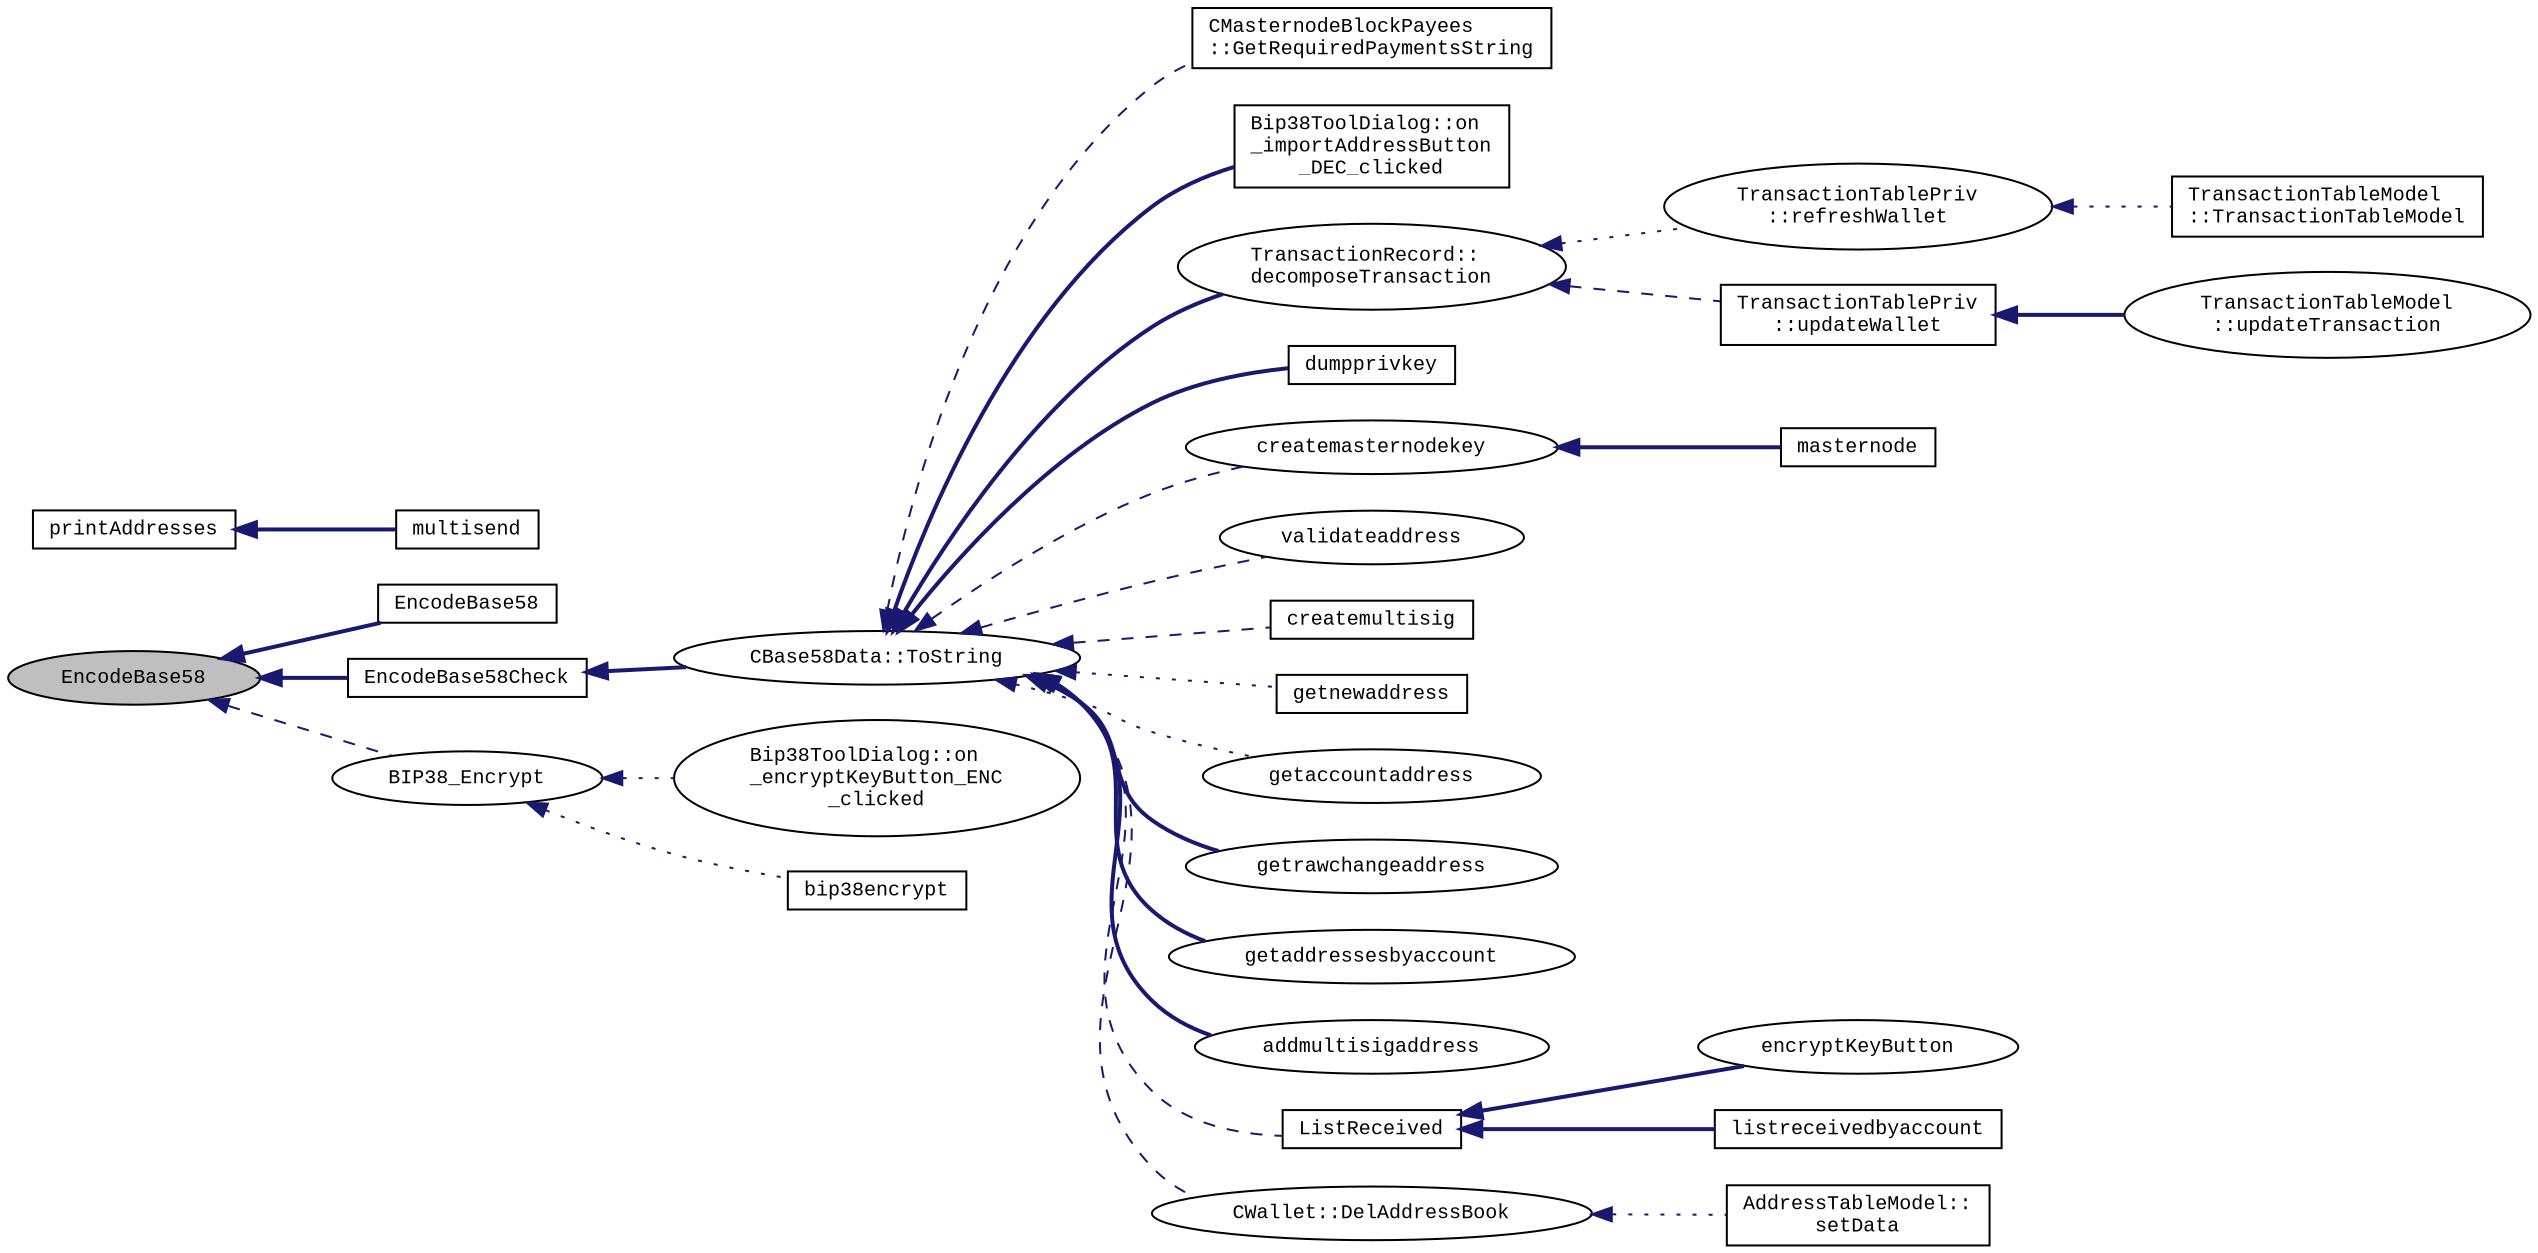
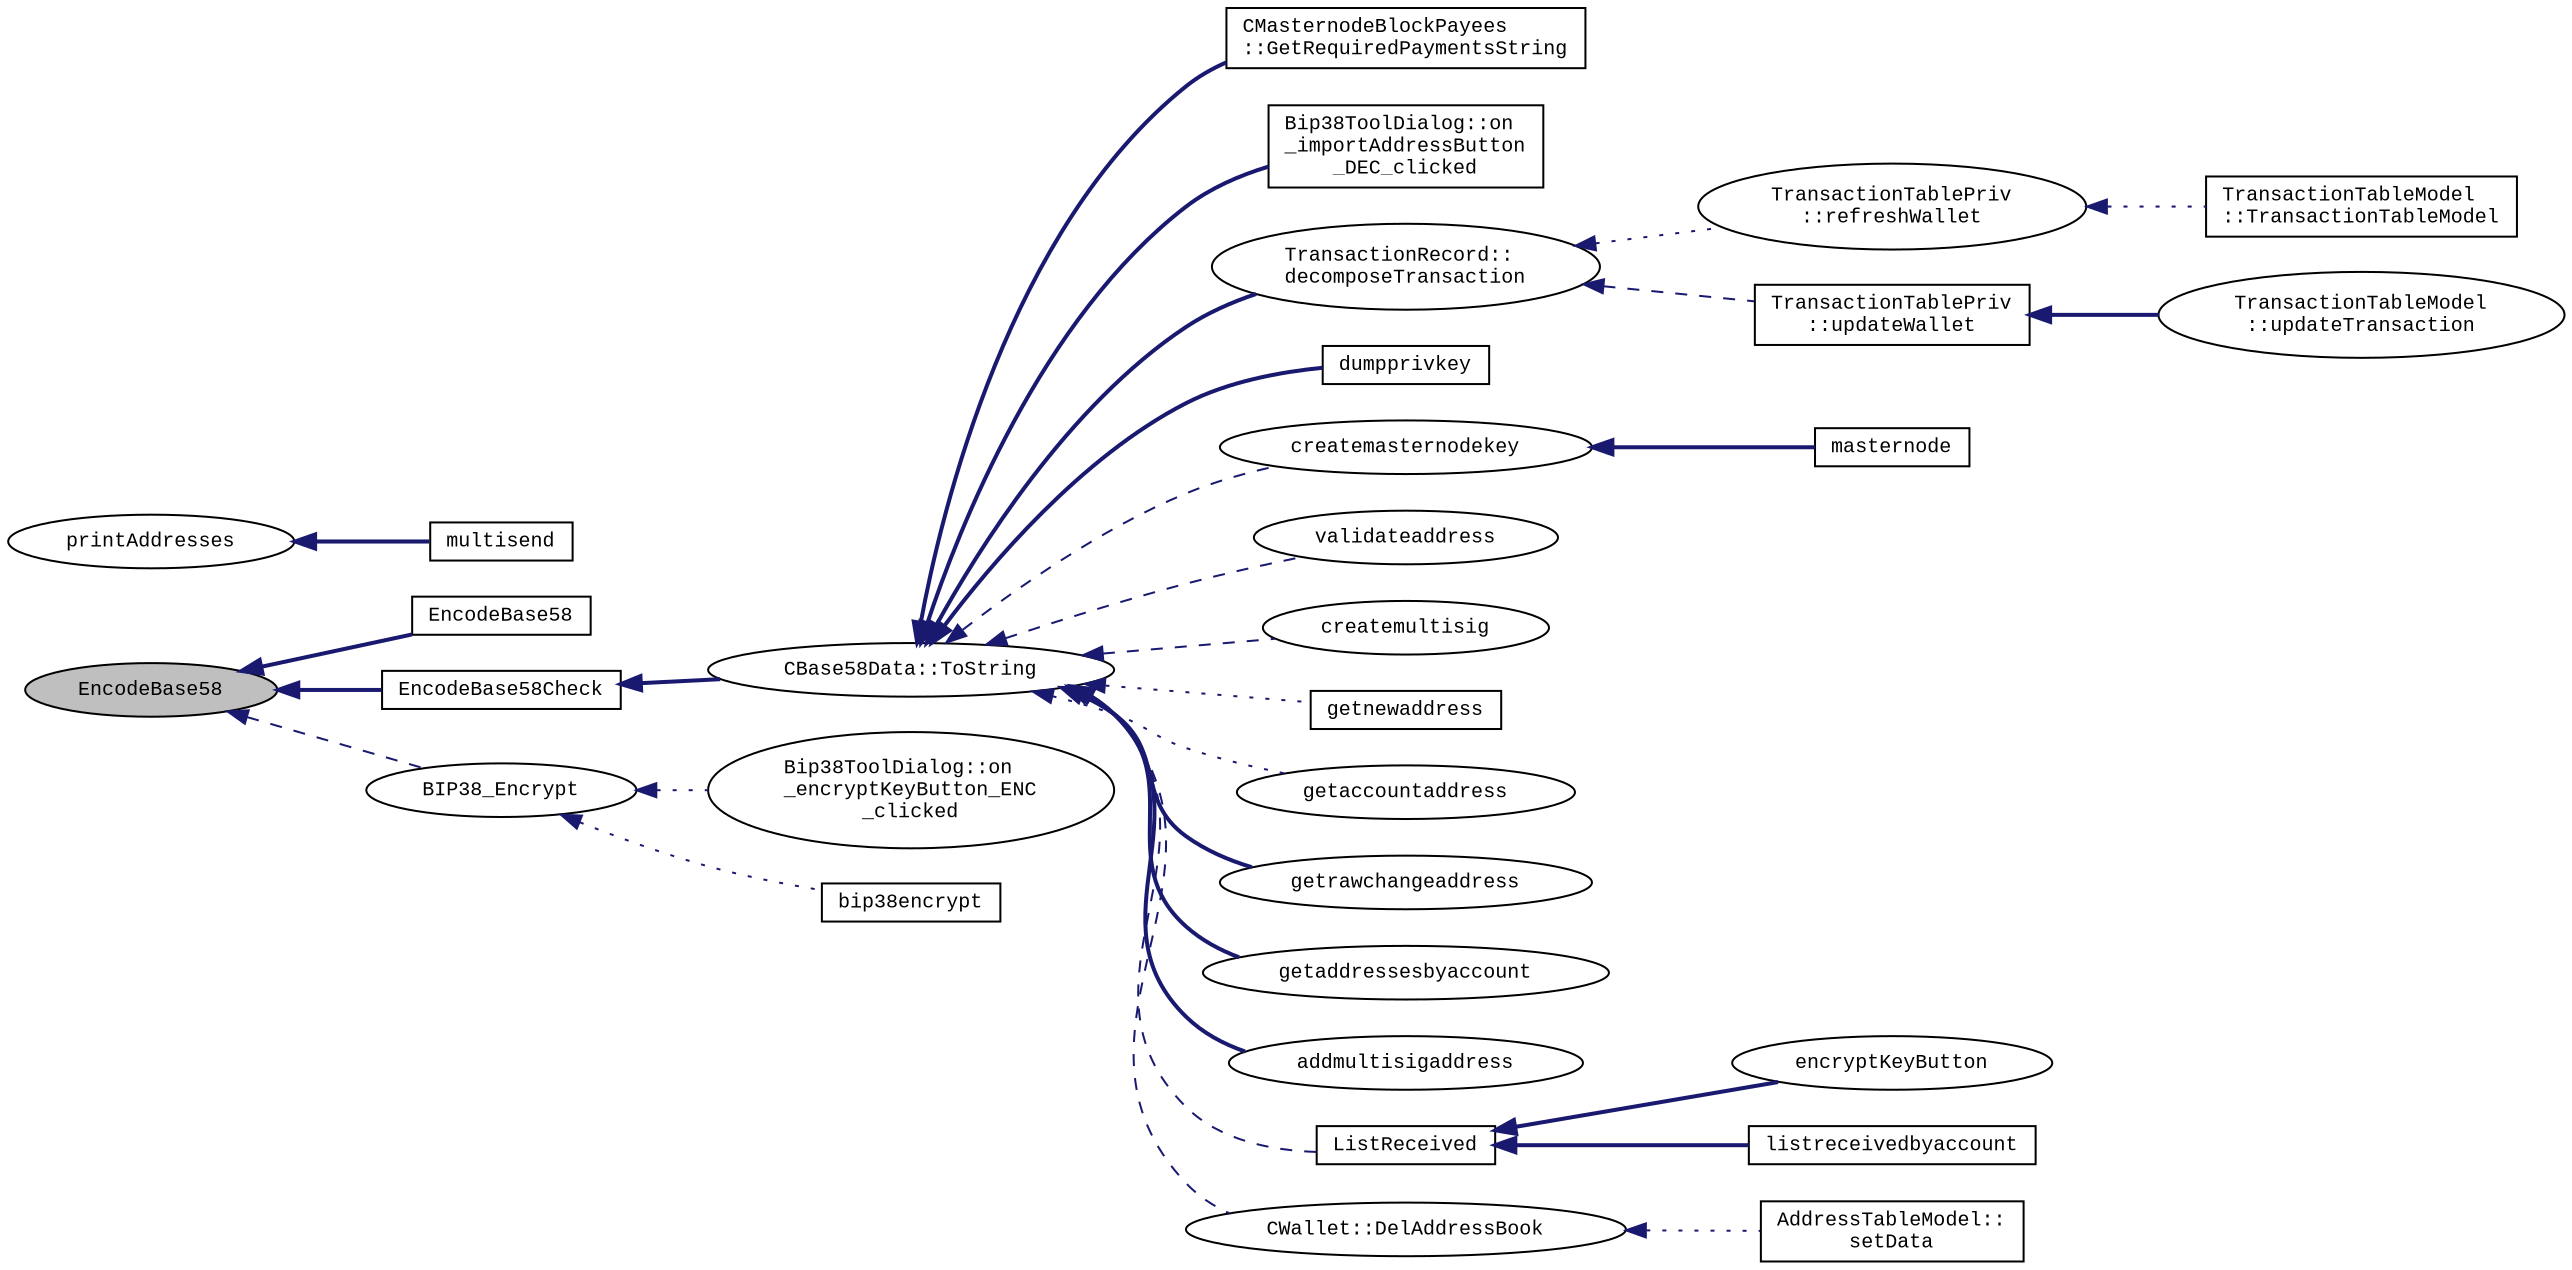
  digraph {
    fontname="Liberation Mono"
    rankdir=LR
    node [color=black fillcolor=white fontname="Liberation Mono" fontsize=10 shape=ellipse style=filled]
    edge [color=midnightblue dir=back fontname="Liberation Mono" fontsize=10 labelfontname=Helvetica labelfontsize=10 style=bold]
    n1 [fillcolor=grey75 fontcolor=black height=0.2 label=EncodeBase58 width=0.4]
    n2 [height=0.2 label=EncodeBase58 shape=box width=0.4]
    n3 [height=0.2 label=EncodeBase58Check shape=box width=0.4]
    n4 [height=0.2 label=BIP38_Encrypt width=0.4]
    n5 [height=0.2 label="CBase58Data::ToString" width=0.4]
    n6 [height=0.2 label="Bip38ToolDialog::on\l_encryptKeyButton_ENC\l_clicked" width=0.4]
    n7 [height=0.2 label=bip38encrypt shape=box width=0.4]
    n8 [height=0.2 label="CMasternodeBlockPayees\l::GetRequiredPaymentsString" shape=box width=0.4]
    n9 [height=0.2 label="Bip38ToolDialog::on\l_importAddressButton\l_DEC_clicked" shape=box width=0.4]
    n10 [height=0.2 label="TransactionRecord::\ldecomposeTransaction" width=0.4]
    n11 [height=0.2 label=dumpprivkey shape=box width=0.4]
    n12 [height=0.2 label=createmasternodekey width=0.4]
    n13 [height=0.2 label=validateaddress width=0.4]
-   n14 [height=0.2 label=createmultisig shape=box width=0.4]
+   n14 [height=0.2 label=createmultisig width=0.4]
    n15 [height=0.2 label=getnewaddress shape=box width=0.4]
    n16 [height=0.2 label=getaccountaddress width=0.4]
    n17 [height=0.2 label=getrawchangeaddress width=0.4]
    n18 [height=0.2 label=getaddressesbyaccount width=0.4]
    n19 [height=0.2 label=addmultisigaddress width=0.4]
    n20 [height=0.2 label=ListReceived shape=box width=0.4]
    n21 [height=0.2 label="CWallet::DelAddressBook" width=0.4]
    n22 [height=0.2 label="TransactionTablePriv\l::refreshWallet" width=0.4]
    n23 [height=0.2 label="TransactionTablePriv\l::updateWallet" shape=box width=0.4]
    n24 [height=0.2 label=masternode shape=box width=0.4]
    n25 [height=0.2 label=encryptKeyButton width=0.4]
    n26 [height=0.2 label=listreceivedbyaccount shape=box width=0.4]
-   n27 [height=0.2 label=printAddresses shape=box width=0.4]
+   n27 [height=0.2 label=printAddresses width=0.4]
    n28 [height=0.2 label=multisend shape=box width=0.4]
    n29 [height=0.2 label="AddressTableModel::\lsetData" shape=box width=0.4]
    n30 [height=0.2 label="TransactionTableModel\l::TransactionTableModel" shape=box width=0.4]
    n31 [height=0.2 label="TransactionTableModel\l::updateTransaction" width=0.4]
    n1 -> n2
    n1 -> n3
    n1 -> n4 [style=dashed]
    n3 -> n5
    n4 -> n6 [style=dotted]
    n4 -> n7 [style=dotted]
-   n5 -> n8 [style=dashed]
+   n5 -> n8
    n5 -> n9
    n5 -> n10
    n5 -> n11
    n5 -> n12 [style=dashed]
    n5 -> n13 [style=dashed]
    n5 -> n14 [style=dashed]
    n5 -> n15 [style=dotted]
    n5 -> n16 [style=dotted]
    n5 -> n17
    n5 -> n18
    n5 -> n19
    n5 -> n20 [style=dashed]
    n5 -> n21 [style=dashed]
    n10 -> n22 [style=dotted]
    n10 -> n23 [style=dashed]
    n12 -> n24
    n20 -> n25
    n20 -> n26
    n21 -> n29 [style=dotted]
    n22 -> n30 [style=dotted]
    n23 -> n31
    n27 -> n28
  }
